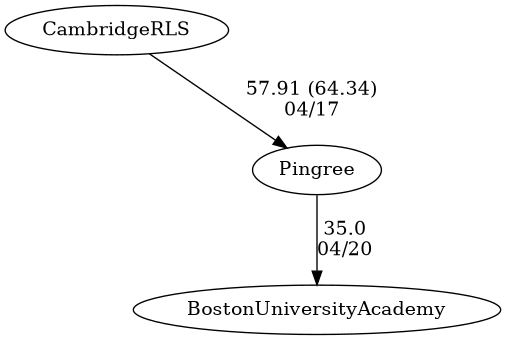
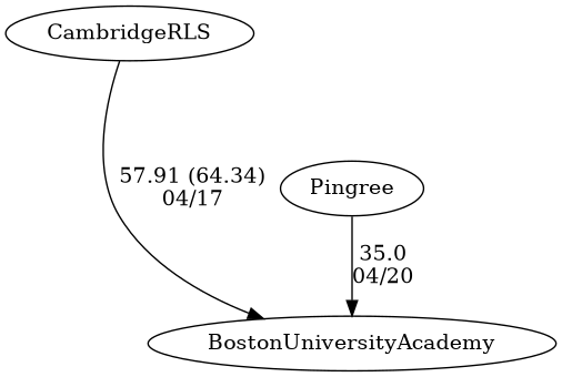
  digraph {
    edge [random=random]
    CambridgeRLS
    BostonUniversityAcademy
    Pingree
-   CambridgeRLS -> Pingree [label="57.91 (64.34)\n04/17" weight=43]
+   CambridgeRLS -> BostonUniversityAcademy [label="57.91 (64.34)\n04/17" weight=43]
    Pingree -> BostonUniversityAcademy [label="35.0\n04/20" weight=65]
  }
